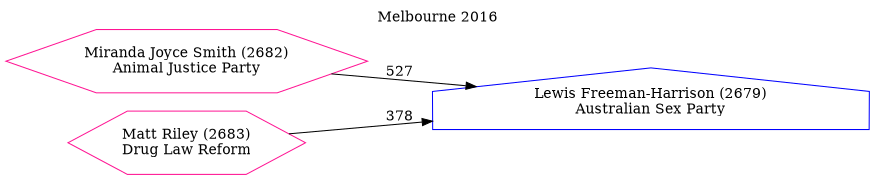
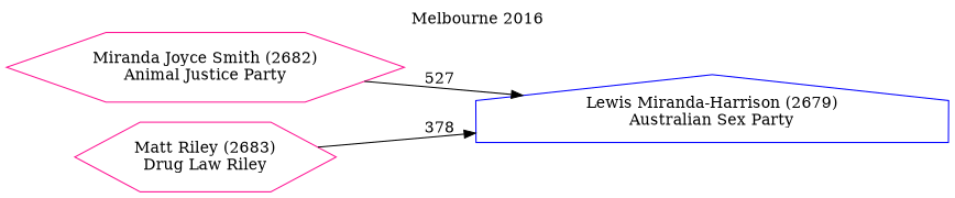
  digraph {
    label="Melbourne 2016"
    labelloc=t
    mclimit=10
    rankdir=LR
    node [color=deeppink shape=hexagon]
-   n1 [color=blue label="Lewis Freeman-Harrison (2679)\nAustralian Sex Party" shape=house]
+   n1 [color=blue label="Lewis Miranda-Harrison (2679)\nAustralian Sex Party" shape=house]
    n2 [label="Miranda Joyce Smith (2682)\nAnimal Justice Party"]
-   n3 [label="Matt Riley (2683)\nDrug Law Reform"]
+   n3 [label="Matt Riley (2683)\nDrug Law Riley"]
    n2 -> n1 [label=527]
    n3 -> n1 [label=378]
  }
